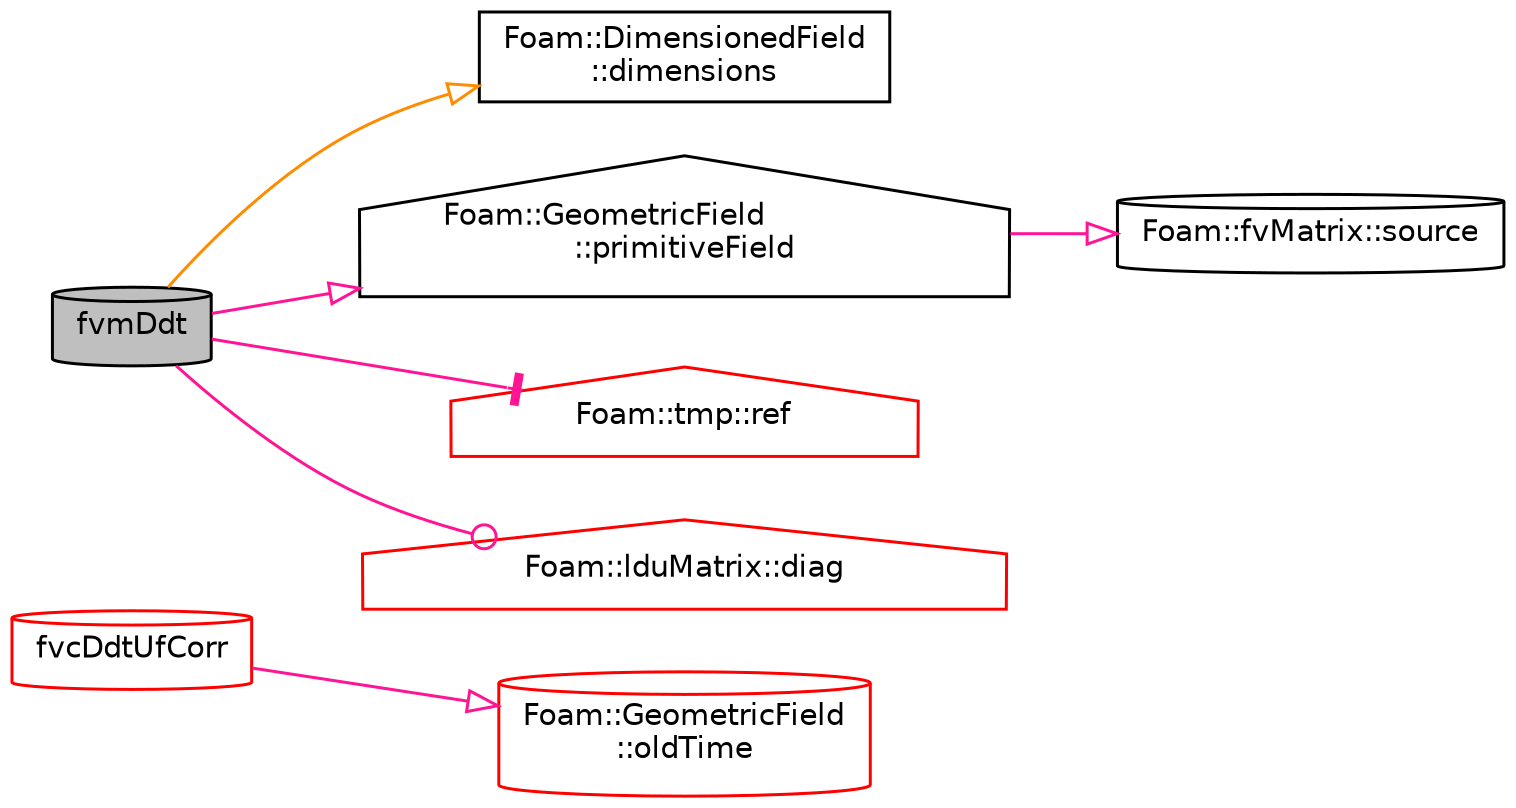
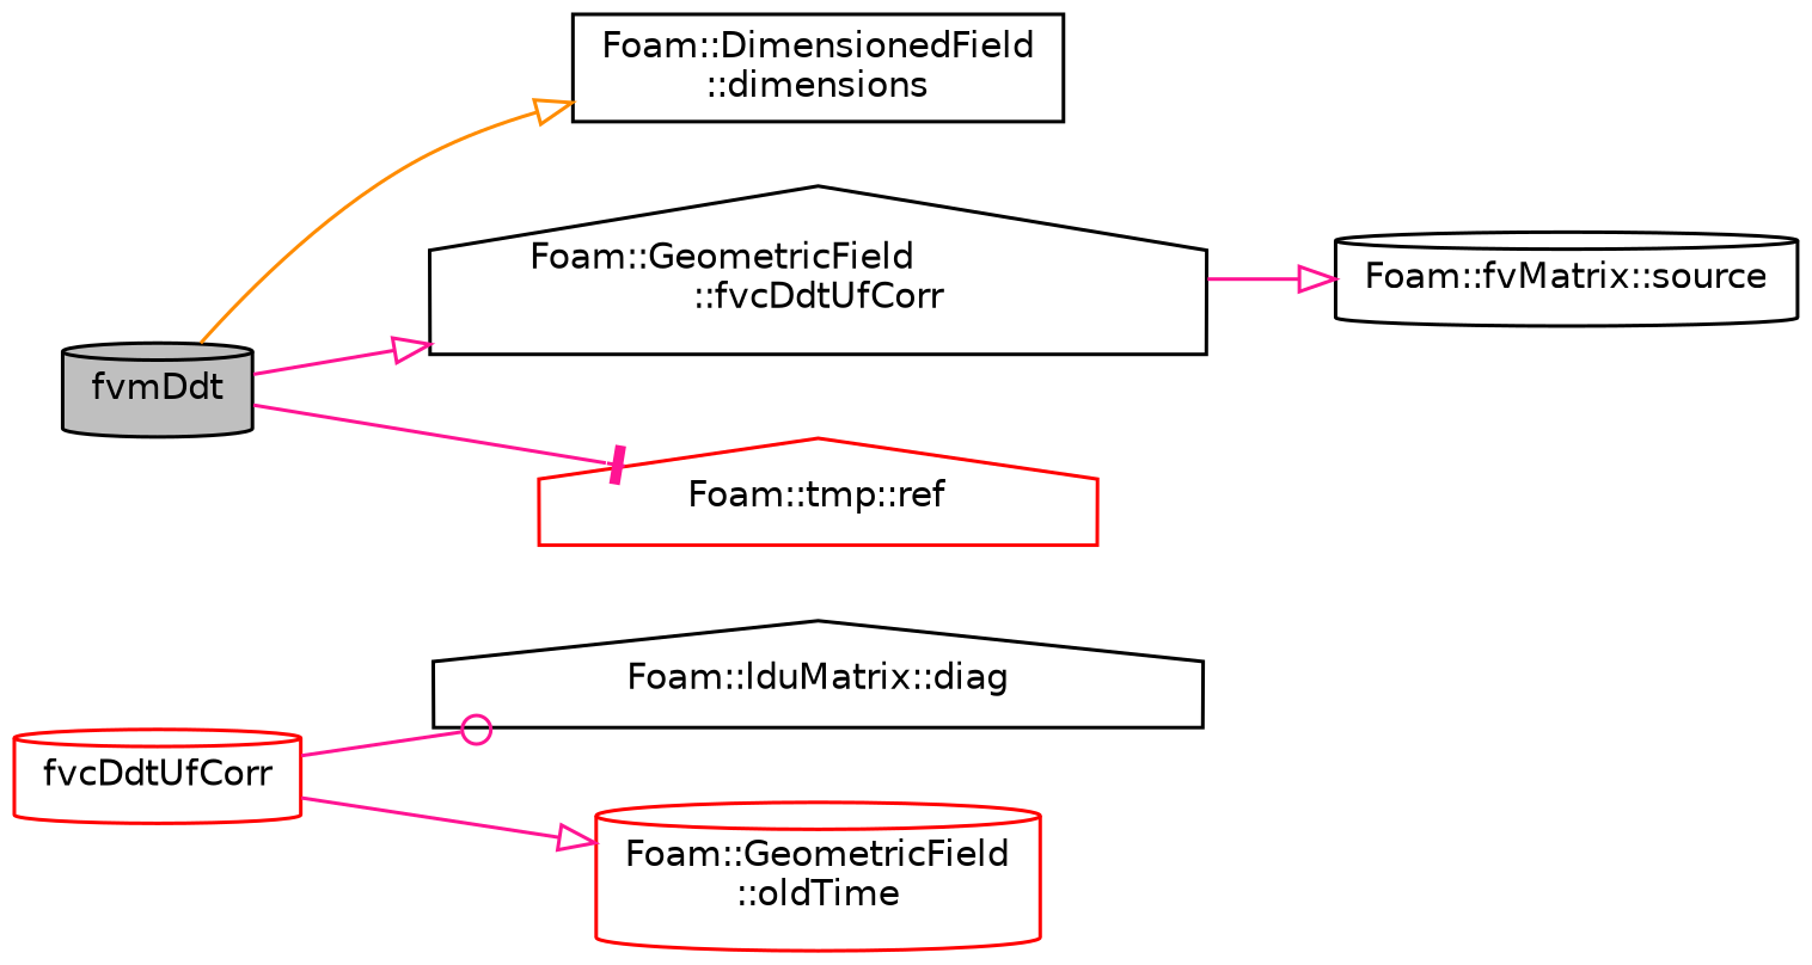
  digraph {
    rankdir=LR
    node [color=black fontname=Helvetica fontsize=10 shape=cylinder]
    edge [arrowhead=onormal color=deeppink fontname=Helvetica fontsize=10 labelfontname=Helvetica labelfontsize=10 style=solid]
    n1 [fillcolor=grey75 fontcolor=black height=0.2 label=fvmDdt style=filled width=0.4]
-   n2 [color=red height=0.2 label="Foam::lduMatrix::diag" shape=house width=0.4]
+   n2 [height=0.2 label="Foam::lduMatrix::diag" shape=house width=0.4]
    n3 [height=0.2 label="Foam::DimensionedField\l::dimensions" shape=box width=0.4]
-   n4 [height=0.2 label="Foam::GeometricField\l::primitiveField" shape=house width=0.4]
+   n4 [height=0.2 label="Foam::GeometricField\l::fvcDdtUfCorr" shape=house width=0.4]
    n5 [color=red height=0.2 label="Foam::tmp::ref" shape=house width=0.4]
    n6 [color=red height=0.2 label=fvcDdtUfCorr width=0.4]
    n7 [color=red height=0.2 label="Foam::GeometricField\l::oldTime" width=0.4]
    n8 [height=0.2 label="Foam::fvMatrix::source" width=0.4]
-   n1 -> n2 [arrowhead=odot]
+   n6 -> n2 [arrowhead=odot]
    n1 -> n3 [color=darkorange]
    n1 -> n4
    n1 -> n5 [arrowhead=tee]
    n4 -> n8
    n6 -> n7
  }
